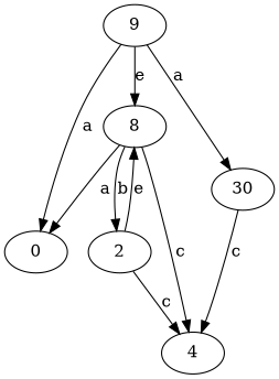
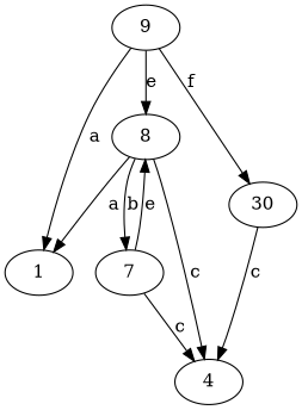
  strict digraph {
    9
-   0
+   0 [label=1]
    8
    n4 [label=30]
-   2
+   2 [label=7]
    4
    9 -> 0 [label=a]
    9 -> 8 [label=e]
-   9 -> n4 [label=a]
+   9 -> n4 [label=f]
    8 -> 0 [label=a]
    8 -> 2 [label=b]
    8 -> 4 [label=c]
    n4 -> 4 [label=c]
    2 -> 8 [label=e]
    2 -> 4 [label=c]
  }
